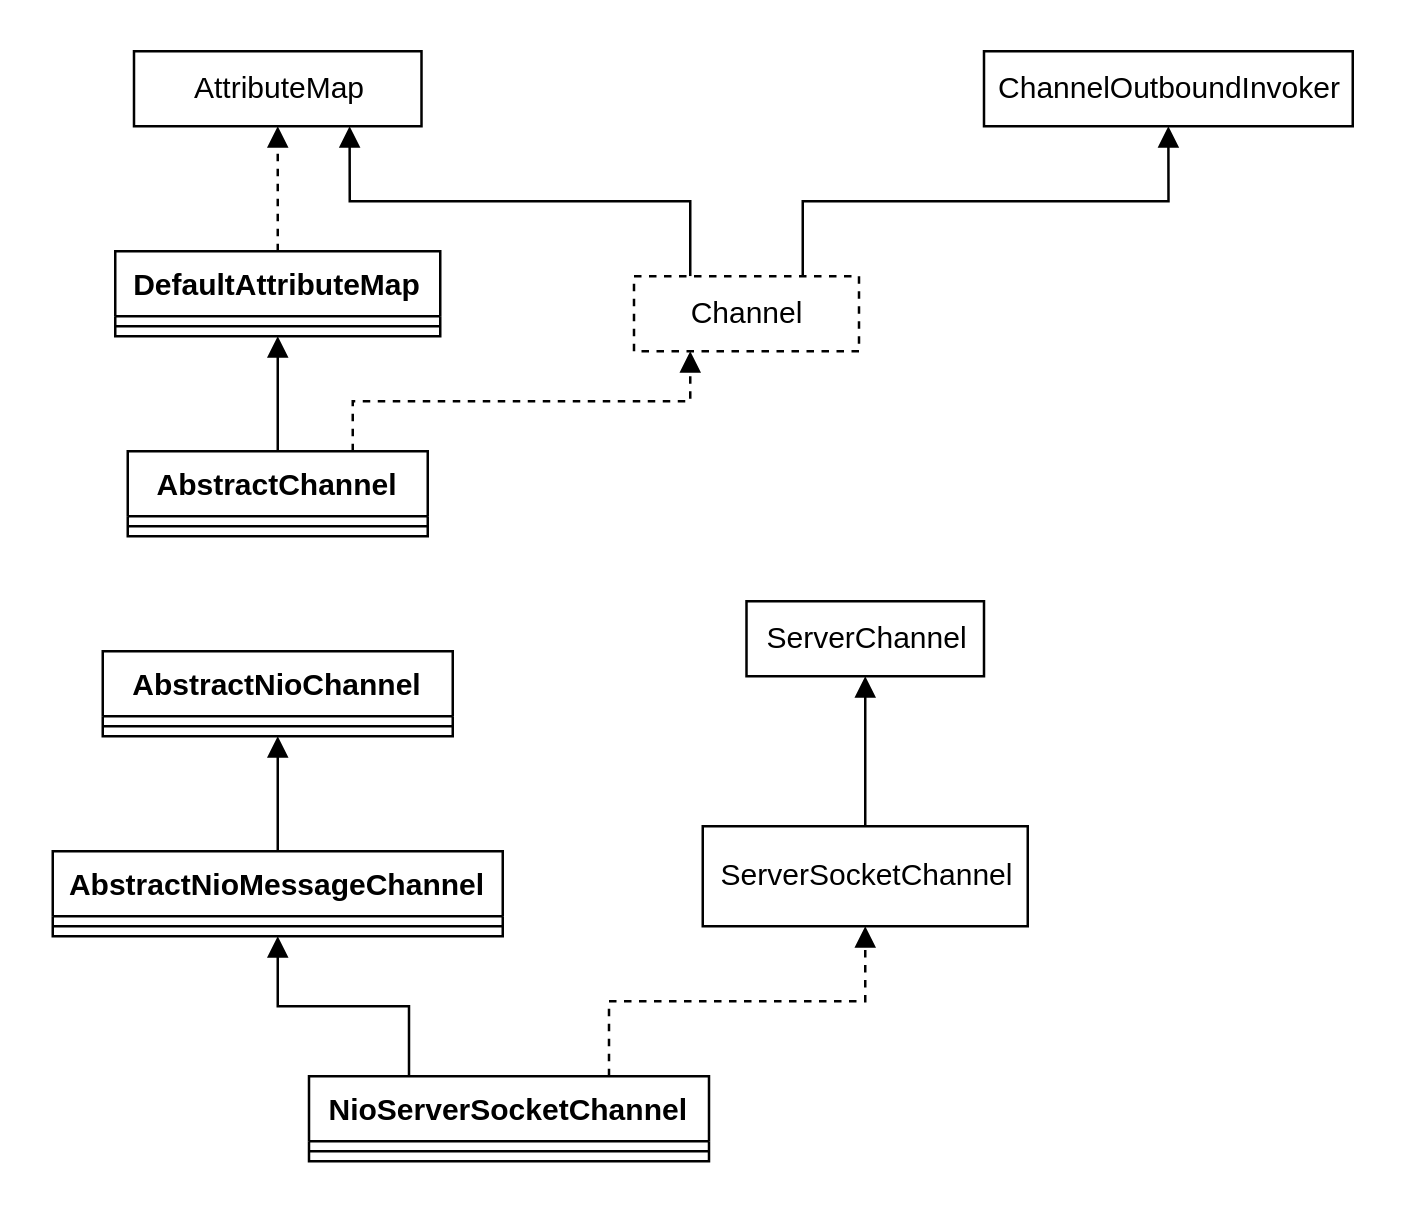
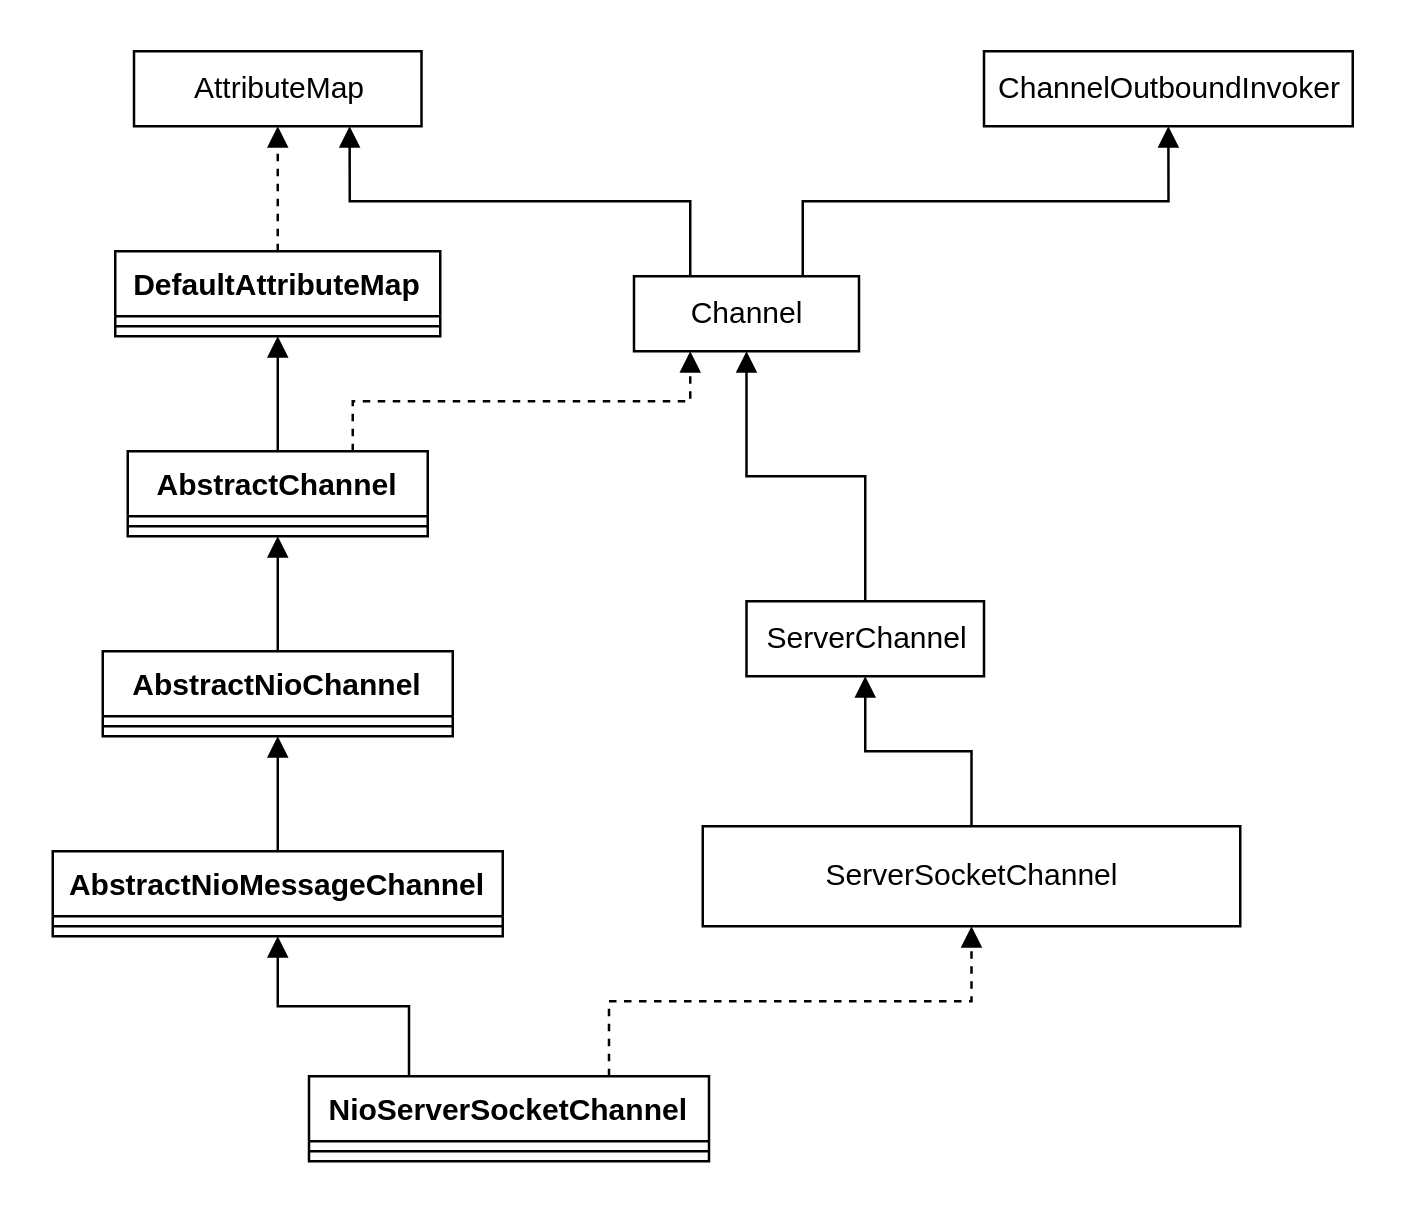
  <mxCell id="0" />
  <mxCell id="1" parent="0" />
  <mxCell id="2" style="edgeStyle=orthogonalEdgeStyle;rounded=0;orthogonalLoop=1;jettySize=auto;html=1;exitX=0.25;exitY=0;exitDx=0;exitDy=0;entryX=0.5;entryY=1;entryDx=0;entryDy=0;endArrow=block;endFill=1;" edge="1" parent="1" source="4" target="7"><mxGeometry relative="1" as="geometry" /></mxCell>
  <mxCell id="3" style="edgeStyle=orthogonalEdgeStyle;rounded=0;orthogonalLoop=1;jettySize=auto;html=1;exitX=0.75;exitY=0;exitDx=0;exitDy=0;dashed=1;endArrow=block;endFill=1;entryX=0.5;entryY=1;entryDx=0;entryDy=0;" edge="1" parent="1" source="4" target="21"><mxGeometry relative="1" as="geometry"><mxPoint x="346" y="390" as="targetPoint" /></mxGeometry></mxCell>
  <mxCell id="4" value="NioServerSocketChannel" style="swimlane;fontStyle=1;align=center;verticalAlign=top;childLayout=stackLayout;horizontal=1;startSize=26;horizontalStack=0;resizeParent=1;resizeParentMax=0;resizeLast=0;collapsible=1;marginBottom=0;" vertex="1" parent="1"><mxGeometry x="123" y="430" width="160" height="34" as="geometry" /></mxCell>
  <mxCell id="5" value="" style="line;strokeWidth=1;fillColor=none;align=left;verticalAlign=middle;spacingTop=-1;spacingLeft=3;spacingRight=3;rotatable=0;labelPosition=right;points=[];portConstraint=eastwest;" vertex="1" parent="4"><mxGeometry y="26" width="160" height="8" as="geometry" /></mxCell>
  <mxCell id="6" style="edgeStyle=orthogonalEdgeStyle;rounded=0;orthogonalLoop=1;jettySize=auto;html=1;entryX=0.5;entryY=1;entryDx=0;entryDy=0;endArrow=block;endFill=1;" edge="1" parent="1" source="7" target="10"><mxGeometry relative="1" as="geometry" /></mxCell>
  <mxCell id="7" value="AbstractNioMessageChannel" style="swimlane;fontStyle=1;align=center;verticalAlign=top;childLayout=stackLayout;horizontal=1;startSize=26;horizontalStack=0;resizeParent=1;resizeParentMax=0;resizeLast=0;collapsible=1;marginBottom=0;" vertex="1" parent="1"><mxGeometry x="20.5" y="340" width="180" height="34" as="geometry" /></mxCell>
  <mxCell id="8" value="" style="line;strokeWidth=1;fillColor=none;align=left;verticalAlign=middle;spacingTop=-1;spacingLeft=3;spacingRight=3;rotatable=0;labelPosition=right;points=[];portConstraint=eastwest;" vertex="1" parent="7"><mxGeometry y="26" width="180" height="8" as="geometry" /></mxCell>
+ <mxCell id="9" style="edgeStyle=orthogonalEdgeStyle;rounded=0;orthogonalLoop=1;jettySize=auto;html=1;entryX=0.5;entryY=1;entryDx=0;entryDy=0;endArrow=block;endFill=1;" edge="1" parent="1" source="10" target="14"><mxGeometry relative="1" as="geometry" /></mxCell>
  <mxCell id="10" value="AbstractNioChannel" style="swimlane;fontStyle=1;align=center;verticalAlign=top;childLayout=stackLayout;horizontal=1;startSize=26;horizontalStack=0;resizeParent=1;resizeParentMax=0;resizeLast=0;collapsible=1;marginBottom=0;" vertex="1" parent="1"><mxGeometry x="40.5" y="260" width="140" height="34" as="geometry" /></mxCell>
  <mxCell id="11" value="" style="line;strokeWidth=1;fillColor=none;align=left;verticalAlign=middle;spacingTop=-1;spacingLeft=3;spacingRight=3;rotatable=0;labelPosition=right;points=[];portConstraint=eastwest;" vertex="1" parent="10"><mxGeometry y="26" width="140" height="8" as="geometry" /></mxCell>
  <mxCell id="12" style="edgeStyle=orthogonalEdgeStyle;rounded=0;orthogonalLoop=1;jettySize=auto;html=1;entryX=0.5;entryY=1;entryDx=0;entryDy=0;endArrow=block;endFill=1;" edge="1" parent="1" source="14" target="17"><mxGeometry relative="1" as="geometry" /></mxCell>
  <mxCell id="13" style="edgeStyle=orthogonalEdgeStyle;rounded=0;orthogonalLoop=1;jettySize=auto;html=1;exitX=0.75;exitY=0;exitDx=0;exitDy=0;entryX=0.25;entryY=1;entryDx=0;entryDy=0;endArrow=block;endFill=1;dashed=1;" edge="1" parent="1" source="14" target="26"><mxGeometry relative="1" as="geometry" /></mxCell>
  <mxCell id="14" value="AbstractChannel" style="swimlane;fontStyle=1;align=center;verticalAlign=top;childLayout=stackLayout;horizontal=1;startSize=26;horizontalStack=0;resizeParent=1;resizeParentMax=0;resizeLast=0;collapsible=1;marginBottom=0;" vertex="1" parent="1"><mxGeometry x="50.5" y="180" width="120" height="34" as="geometry" /></mxCell>
  <mxCell id="15" value="" style="line;strokeWidth=1;fillColor=none;align=left;verticalAlign=middle;spacingTop=-1;spacingLeft=3;spacingRight=3;rotatable=0;labelPosition=right;points=[];portConstraint=eastwest;" vertex="1" parent="14"><mxGeometry y="26" width="120" height="8" as="geometry" /></mxCell>
  <mxCell id="16" style="edgeStyle=orthogonalEdgeStyle;rounded=0;orthogonalLoop=1;jettySize=auto;html=1;entryX=0.5;entryY=1;entryDx=0;entryDy=0;dashed=1;endArrow=block;endFill=1;" edge="1" parent="1" source="17" target="19"><mxGeometry relative="1" as="geometry" /></mxCell>
  <mxCell id="17" value="DefaultAttributeMap" style="swimlane;fontStyle=1;align=center;verticalAlign=top;childLayout=stackLayout;horizontal=1;startSize=26;horizontalStack=0;resizeParent=1;resizeParentMax=0;resizeLast=0;collapsible=1;marginBottom=0;" vertex="1" parent="1"><mxGeometry x="45.5" y="100" width="130" height="34" as="geometry" /></mxCell>
  <mxCell id="18" value="" style="line;strokeWidth=1;fillColor=none;align=left;verticalAlign=middle;spacingTop=-1;spacingLeft=3;spacingRight=3;rotatable=0;labelPosition=right;points=[];portConstraint=eastwest;" vertex="1" parent="17"><mxGeometry y="26" width="130" height="8" as="geometry" /></mxCell>
  <mxCell id="19" value="AttributeMap" style="html=1;" vertex="1" parent="1"><mxGeometry x="53" y="20" width="115" height="30" as="geometry" /></mxCell>
  <mxCell id="20" style="edgeStyle=orthogonalEdgeStyle;rounded=0;orthogonalLoop=1;jettySize=auto;html=1;entryX=0.5;entryY=1;entryDx=0;entryDy=0;endArrow=block;endFill=1;" edge="1" parent="1" source="21" target="23"><mxGeometry relative="1" as="geometry" /></mxCell>
- <mxCell id="21" value="ServerSocketChannel" style="html=1;" vertex="1" parent="1"><mxGeometry x="280.5" y="330" width="130" height="40" as="geometry" /></mxCell>
+ <mxCell id="21" value="ServerSocketChannel" style="html=1;" vertex="1" parent="1"><mxGeometry x="280.5" y="330" width="215" height="40" as="geometry" /></mxCell>
+ <mxCell id="22" value="" style="edgeStyle=orthogonalEdgeStyle;rounded=0;orthogonalLoop=1;jettySize=auto;html=1;endArrow=block;endFill=1;" edge="1" parent="1" source="23" target="26"><mxGeometry relative="1" as="geometry" /></mxCell>
  <mxCell id="23" value="ServerChannel" style="html=1;" vertex="1" parent="1"><mxGeometry x="298" y="240" width="95" height="30" as="geometry" /></mxCell>
  <mxCell id="24" style="edgeStyle=orthogonalEdgeStyle;rounded=0;orthogonalLoop=1;jettySize=auto;html=1;exitX=0.25;exitY=0;exitDx=0;exitDy=0;entryX=0.75;entryY=1;entryDx=0;entryDy=0;endArrow=block;endFill=1;" edge="1" parent="1" source="26" target="19"><mxGeometry relative="1" as="geometry" /></mxCell>
  <mxCell id="25" style="edgeStyle=orthogonalEdgeStyle;rounded=0;orthogonalLoop=1;jettySize=auto;html=1;exitX=0.75;exitY=0;exitDx=0;exitDy=0;entryX=0.5;entryY=1;entryDx=0;entryDy=0;endArrow=block;endFill=1;" edge="1" parent="1" source="26" target="27"><mxGeometry relative="1" as="geometry" /></mxCell>
- <mxCell id="26" value="Channel" style="html=1;dashed=1;" vertex="1" parent="1"><mxGeometry x="253" y="110" width="90" height="30" as="geometry" /></mxCell>
+ <mxCell id="26" value="Channel" style="html=1;" vertex="1" parent="1"><mxGeometry x="253" y="110" width="90" height="30" as="geometry" /></mxCell>
  <mxCell id="27" value="ChannelOutboundInvoker" style="html=1;" vertex="1" parent="1"><mxGeometry x="393" y="20" width="147.5" height="30" as="geometry" /></mxCell>
